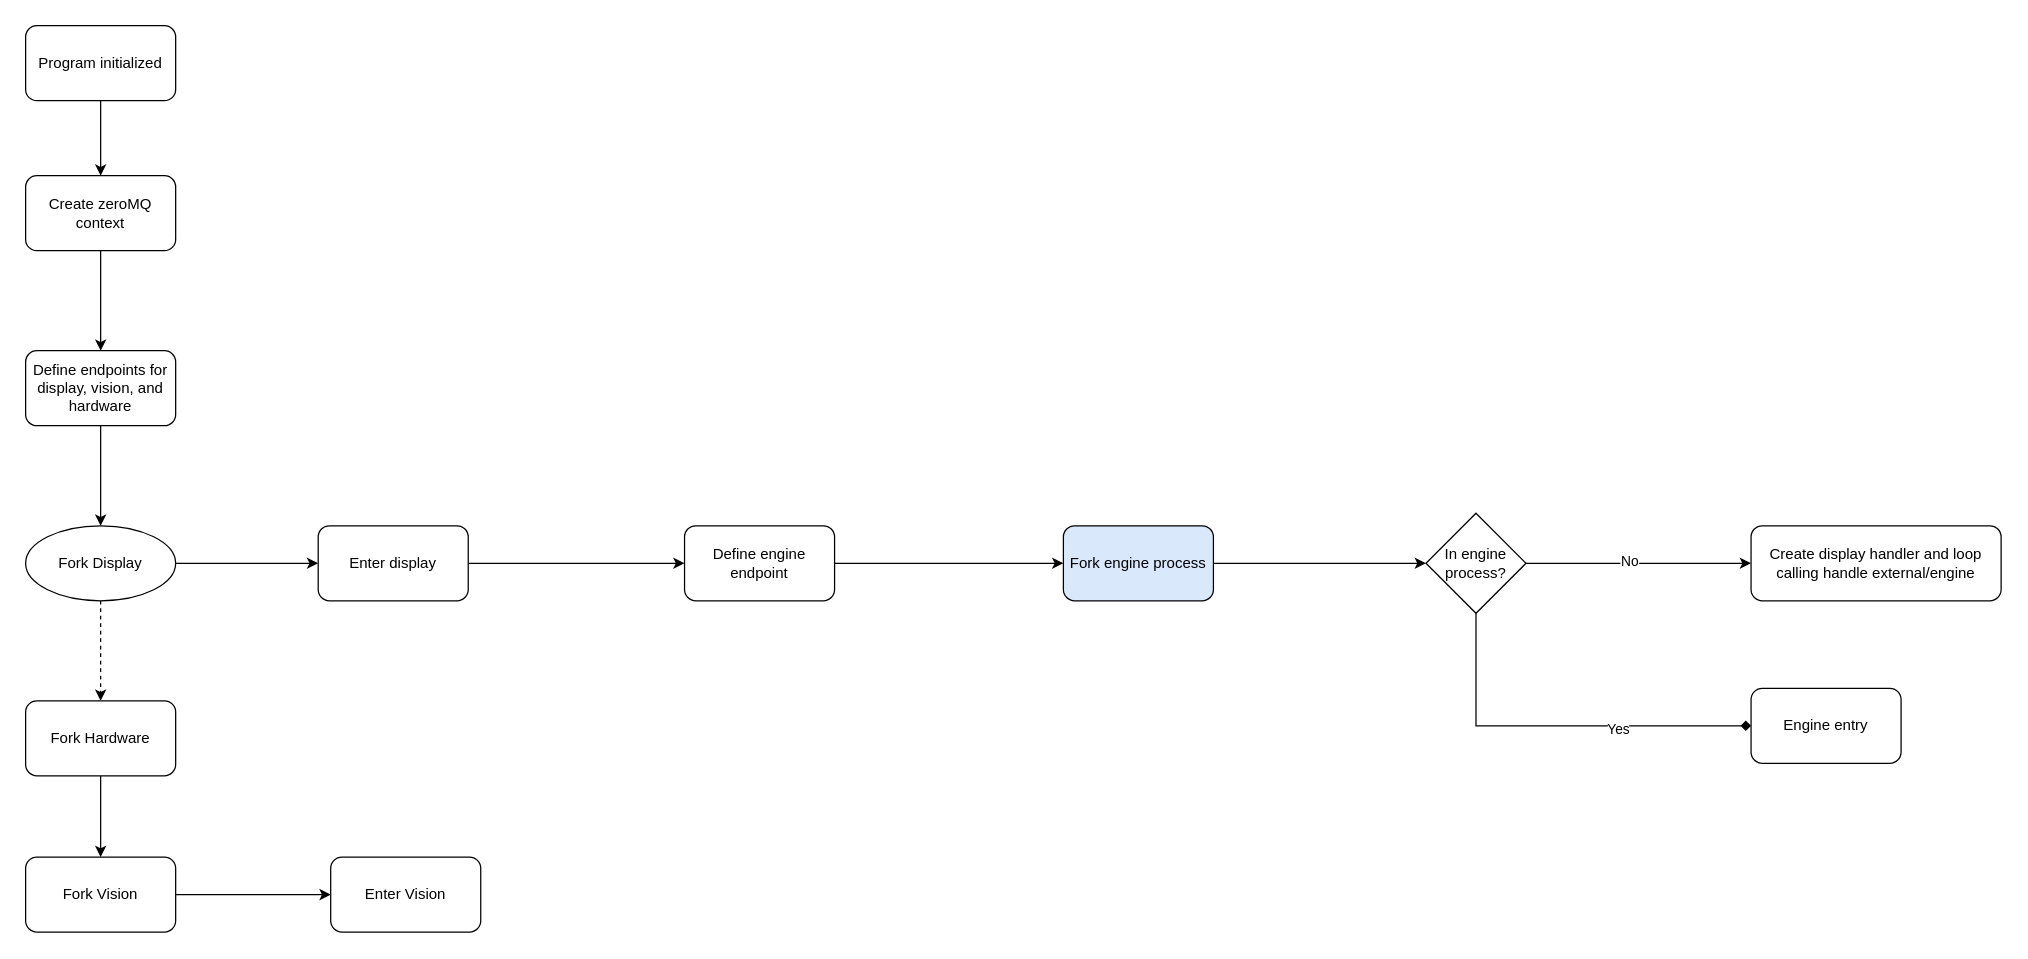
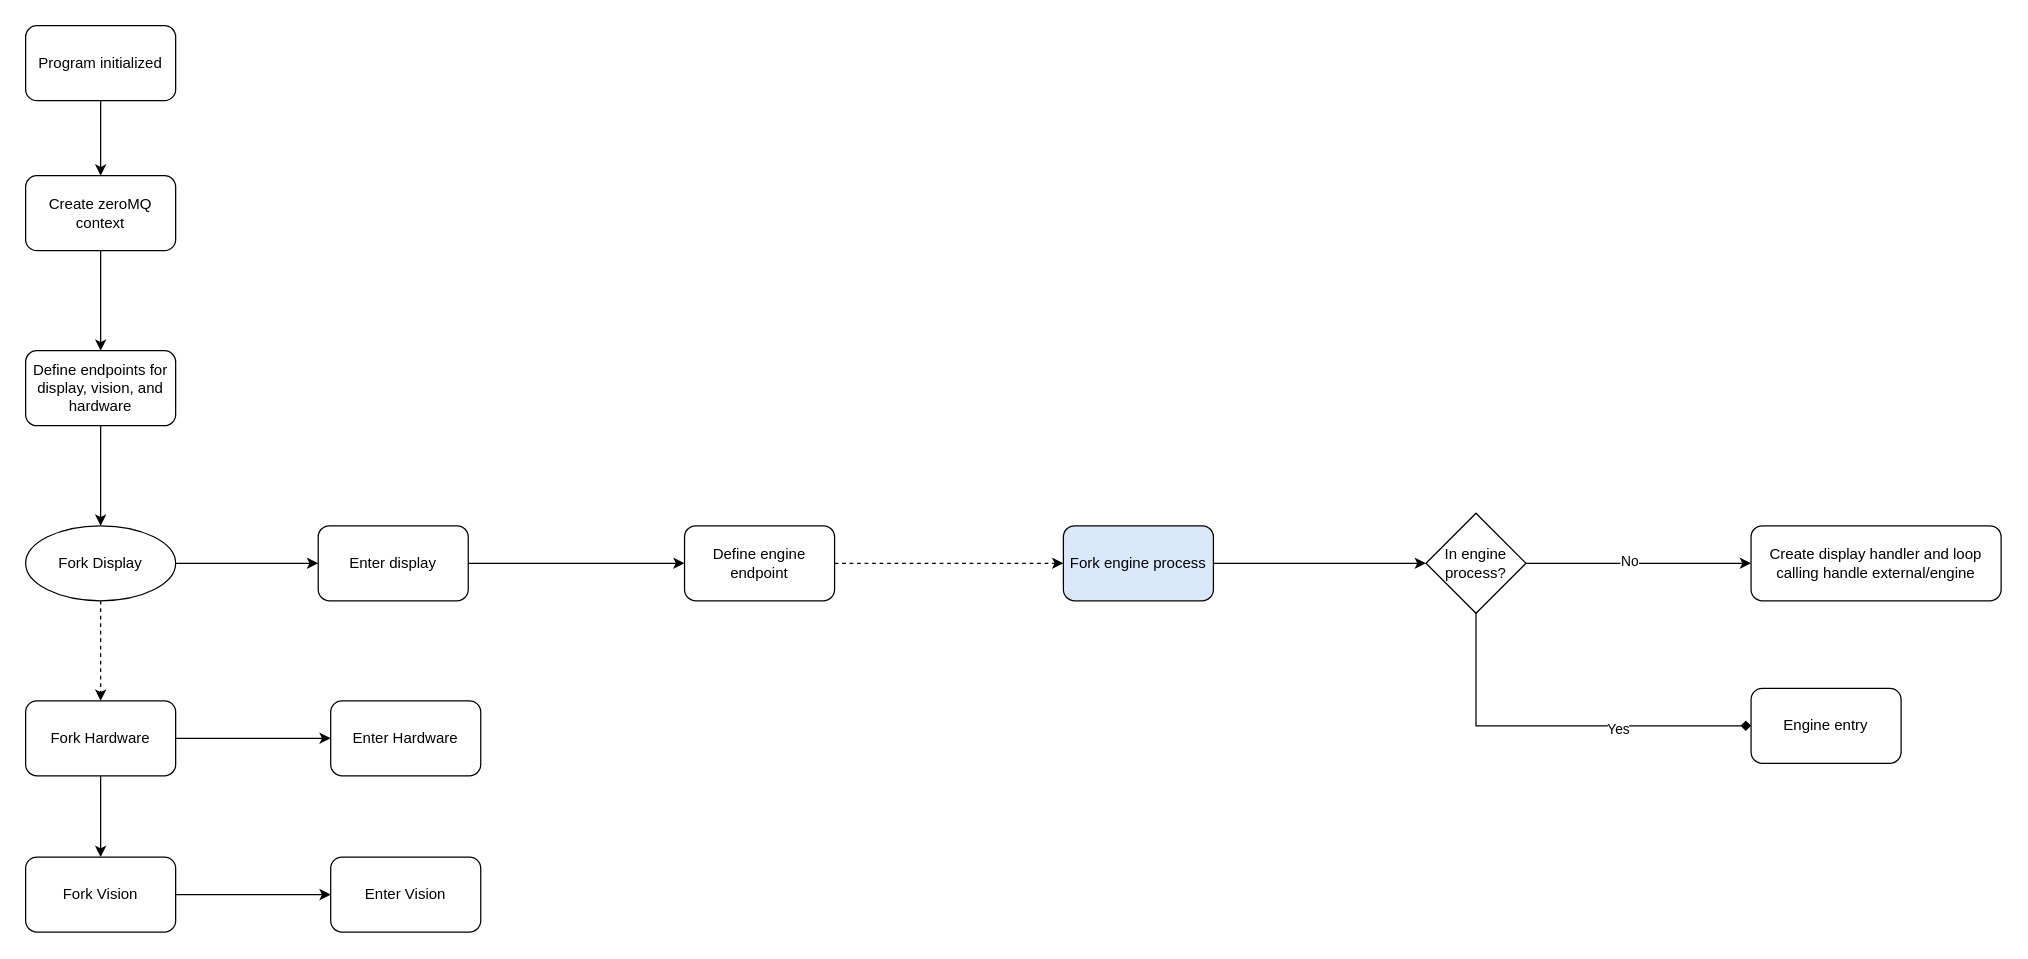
  <mxCell id="0" />
  <mxCell id="1" parent="0" />
  <mxCell id="2" style="edgeStyle=orthogonalEdgeStyle;rounded=0;orthogonalLoop=1;jettySize=auto;html=1;exitX=0.5;exitY=1;exitDx=0;exitDy=0;entryX=0.5;entryY=0;entryDx=0;entryDy=0;" edge="1" parent="1" source="3" target="17"><mxGeometry relative="1" as="geometry" /></mxCell>
  <mxCell id="3" value="Program initialized" style="rounded=1;whiteSpace=wrap;html=1;" vertex="1" parent="1"><mxGeometry x="20" y="20" width="120" height="60" as="geometry" /></mxCell>
  <mxCell id="4" style="edgeStyle=orthogonalEdgeStyle;rounded=0;orthogonalLoop=1;jettySize=auto;html=1;exitX=1;exitY=0.5;exitDx=0;exitDy=0;entryX=0;entryY=0.5;entryDx=0;entryDy=0;" edge="1" parent="1" source="6" target="13"><mxGeometry relative="1" as="geometry" /></mxCell>
  <mxCell id="5" style="edgeStyle=orthogonalEdgeStyle;rounded=0;orthogonalLoop=1;jettySize=auto;html=1;exitX=0.5;exitY=1;exitDx=0;exitDy=0;entryX=0.5;entryY=0;entryDx=0;entryDy=0;dashed=1;" edge="1" parent="1" source="6" target="9"><mxGeometry relative="1" as="geometry" /></mxCell>
  <mxCell id="6" value="Fork Display" style="ellipse;whiteSpace=wrap;html=1;" vertex="1" parent="1"><mxGeometry x="20" y="420" width="120" height="60" as="geometry" /></mxCell>
  <mxCell id="7" style="edgeStyle=orthogonalEdgeStyle;rounded=0;orthogonalLoop=1;jettySize=auto;html=1;exitX=0.5;exitY=1;exitDx=0;exitDy=0;entryX=0.5;entryY=0;entryDx=0;entryDy=0;" edge="1" parent="1" source="9" target="11"><mxGeometry relative="1" as="geometry" /></mxCell>
+ <mxCell id="8" style="edgeStyle=orthogonalEdgeStyle;rounded=0;orthogonalLoop=1;jettySize=auto;html=1;exitX=1;exitY=0.5;exitDx=0;exitDy=0;entryX=0;entryY=0.5;entryDx=0;entryDy=0;" edge="1" parent="1" source="9" target="15"><mxGeometry relative="1" as="geometry" /></mxCell>
  <mxCell id="9" value="Fork Hardware" style="rounded=1;whiteSpace=wrap;html=1;" vertex="1" parent="1"><mxGeometry x="20" y="560" width="120" height="60" as="geometry" /></mxCell>
  <mxCell id="10" style="edgeStyle=orthogonalEdgeStyle;rounded=0;orthogonalLoop=1;jettySize=auto;html=1;exitX=1;exitY=0.5;exitDx=0;exitDy=0;entryX=0;entryY=0.5;entryDx=0;entryDy=0;" edge="1" parent="1" source="11" target="14"><mxGeometry relative="1" as="geometry" /></mxCell>
  <mxCell id="11" value="Fork Vision" style="rounded=1;whiteSpace=wrap;html=1;" vertex="1" parent="1"><mxGeometry x="20" y="685" width="120" height="60" as="geometry" /></mxCell>
  <mxCell id="12" style="edgeStyle=orthogonalEdgeStyle;rounded=0;orthogonalLoop=1;jettySize=auto;html=1;exitX=1;exitY=0.5;exitDx=0;exitDy=0;entryX=0;entryY=0.5;entryDx=0;entryDy=0;" edge="1" parent="1" source="13" target="21"><mxGeometry relative="1" as="geometry" /></mxCell>
  <mxCell id="13" value="Enter display" style="rounded=1;whiteSpace=wrap;html=1;" vertex="1" parent="1"><mxGeometry x="254" y="420" width="120" height="60" as="geometry" /></mxCell>
  <mxCell id="14" value="Enter Vision" style="rounded=1;whiteSpace=wrap;html=1;" vertex="1" parent="1"><mxGeometry x="264" y="685" width="120" height="60" as="geometry" /></mxCell>
+ <mxCell id="15" value="Enter Hardware" style="rounded=1;whiteSpace=wrap;html=1;" vertex="1" parent="1"><mxGeometry x="264" y="560" width="120" height="60" as="geometry" /></mxCell>
  <mxCell id="16" style="edgeStyle=orthogonalEdgeStyle;rounded=0;orthogonalLoop=1;jettySize=auto;html=1;exitX=0.5;exitY=1;exitDx=0;exitDy=0;entryX=0.5;entryY=0;entryDx=0;entryDy=0;" edge="1" parent="1" source="17" target="19"><mxGeometry relative="1" as="geometry" /></mxCell>
  <mxCell id="17" value="Create zeroMQ context" style="rounded=1;whiteSpace=wrap;html=1;" vertex="1" parent="1"><mxGeometry x="20" y="140" width="120" height="60" as="geometry" /></mxCell>
  <mxCell id="18" style="edgeStyle=orthogonalEdgeStyle;rounded=0;orthogonalLoop=1;jettySize=auto;html=1;exitX=0.5;exitY=1;exitDx=0;exitDy=0;entryX=0.5;entryY=0;entryDx=0;entryDy=0;" edge="1" parent="1" source="19" target="6"><mxGeometry relative="1" as="geometry" /></mxCell>
  <mxCell id="19" value="Define endpoints for display, vision, and hardware" style="rounded=1;whiteSpace=wrap;html=1;" vertex="1" parent="1"><mxGeometry x="20" y="280" width="120" height="60" as="geometry" /></mxCell>
- <mxCell id="20" style="edgeStyle=orthogonalEdgeStyle;rounded=0;orthogonalLoop=1;jettySize=auto;html=1;exitX=1;exitY=0.5;exitDx=0;exitDy=0;entryX=0;entryY=0.5;entryDx=0;entryDy=0;" edge="1" parent="1" source="21" target="23"><mxGeometry relative="1" as="geometry" /></mxCell>
+ <mxCell id="20" style="edgeStyle=orthogonalEdgeStyle;rounded=0;orthogonalLoop=1;jettySize=auto;html=1;exitX=1;exitY=0.5;exitDx=0;exitDy=0;entryX=0;entryY=0.5;entryDx=0;entryDy=0;dashed=1;" edge="1" parent="1" source="21" target="23"><mxGeometry relative="1" as="geometry" /></mxCell>
  <mxCell id="21" value="Define engine endpoint" style="rounded=1;whiteSpace=wrap;html=1;" vertex="1" parent="1"><mxGeometry x="547" y="420" width="120" height="60" as="geometry" /></mxCell>
  <mxCell id="22" style="edgeStyle=orthogonalEdgeStyle;rounded=0;orthogonalLoop=1;jettySize=auto;html=1;exitX=1;exitY=0.5;exitDx=0;exitDy=0;entryX=0;entryY=0.5;entryDx=0;entryDy=0;" edge="1" parent="1" source="23" target="28"><mxGeometry relative="1" as="geometry" /></mxCell>
  <mxCell id="23" value="Fork engine process" style="rounded=1;whiteSpace=wrap;html=1;fillColor=#dae8fc;" vertex="1" parent="1"><mxGeometry x="850" y="420" width="120" height="60" as="geometry" /></mxCell>
  <mxCell id="24" style="edgeStyle=orthogonalEdgeStyle;rounded=0;orthogonalLoop=1;jettySize=auto;html=1;exitX=1;exitY=0.5;exitDx=0;exitDy=0;entryX=0;entryY=0.5;entryDx=0;entryDy=0;" edge="1" parent="1" source="28" target="29"><mxGeometry relative="1" as="geometry" /></mxCell>
  <mxCell id="25" value="No" style="edgeLabel;html=1;align=center;verticalAlign=middle;resizable=0;points=[];" vertex="1" connectable="0" parent="24"><mxGeometry x="-0.088" y="2" relative="1" as="geometry"><mxPoint as="offset" /></mxGeometry></mxCell>
  <mxCell id="26" style="edgeStyle=orthogonalEdgeStyle;rounded=0;orthogonalLoop=1;jettySize=auto;html=1;exitX=0.5;exitY=1;exitDx=0;exitDy=0;entryX=0;entryY=0.5;entryDx=0;entryDy=0;endArrow=diamond;" edge="1" parent="1" source="28" target="30"><mxGeometry relative="1" as="geometry" /></mxCell>
  <mxCell id="27" value="Yes" style="edgeLabel;html=1;align=center;verticalAlign=middle;resizable=0;points=[];" vertex="1" connectable="0" parent="26"><mxGeometry x="0.31" y="-2" relative="1" as="geometry"><mxPoint as="offset" /></mxGeometry></mxCell>
  <mxCell id="28" value="In engine process?" style="rhombus;whiteSpace=wrap;html=1;" vertex="1" parent="1"><mxGeometry x="1140" y="410" width="80" height="80" as="geometry" /></mxCell>
  <mxCell id="29" value="Create display handler and loop calling handle external/engine" style="rounded=1;whiteSpace=wrap;html=1;" vertex="1" parent="1"><mxGeometry x="1400" y="420" width="200" height="60" as="geometry" /></mxCell>
  <mxCell id="30" value="Engine entry" style="rounded=1;whiteSpace=wrap;html=1;" vertex="1" parent="1"><mxGeometry x="1400" y="550" width="120" height="60" as="geometry" /></mxCell>
